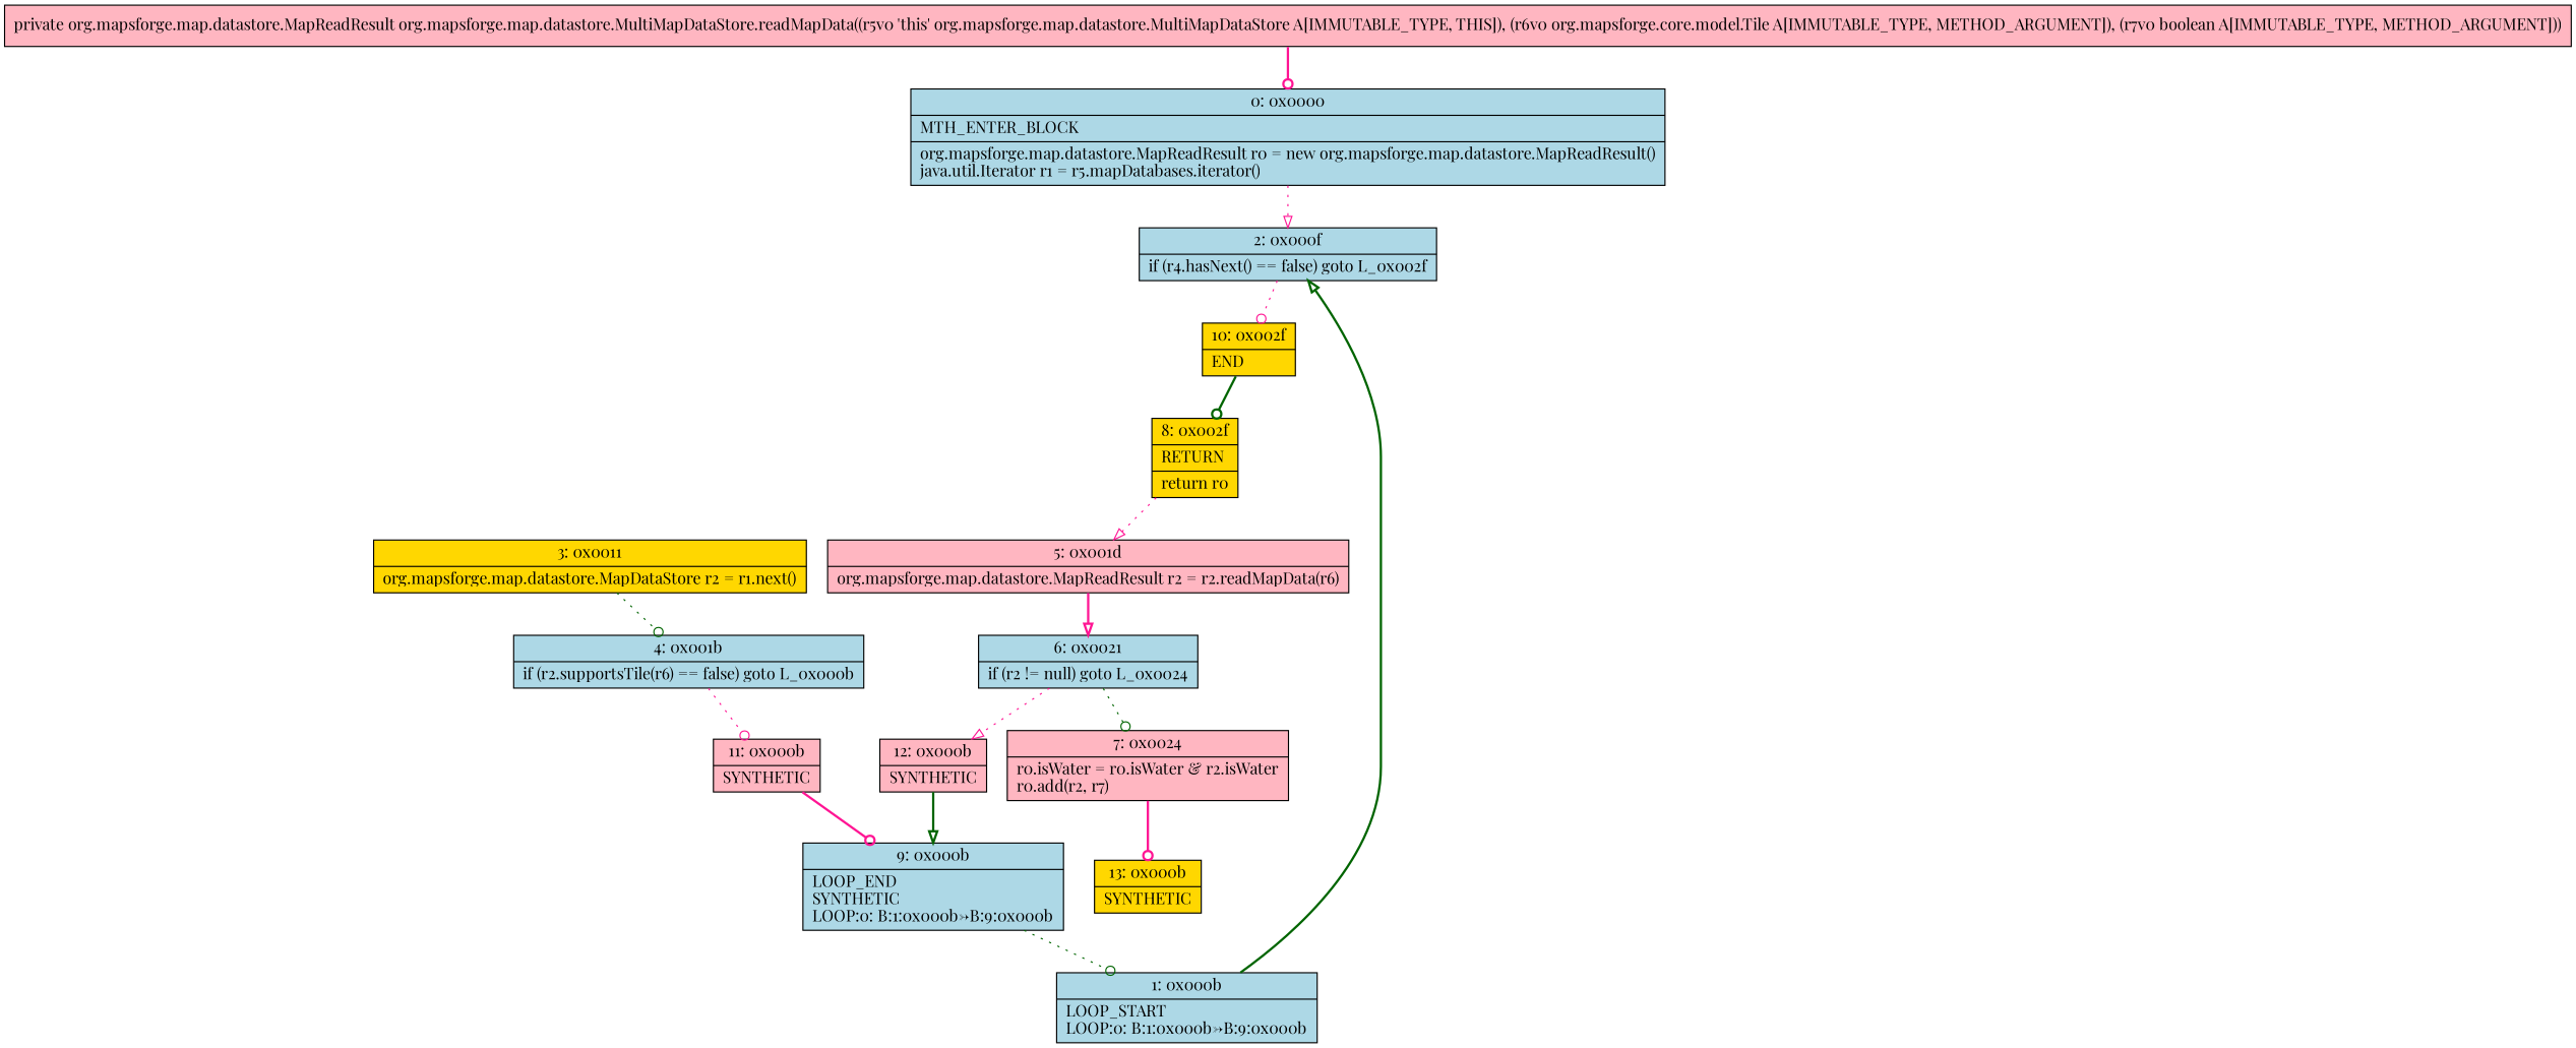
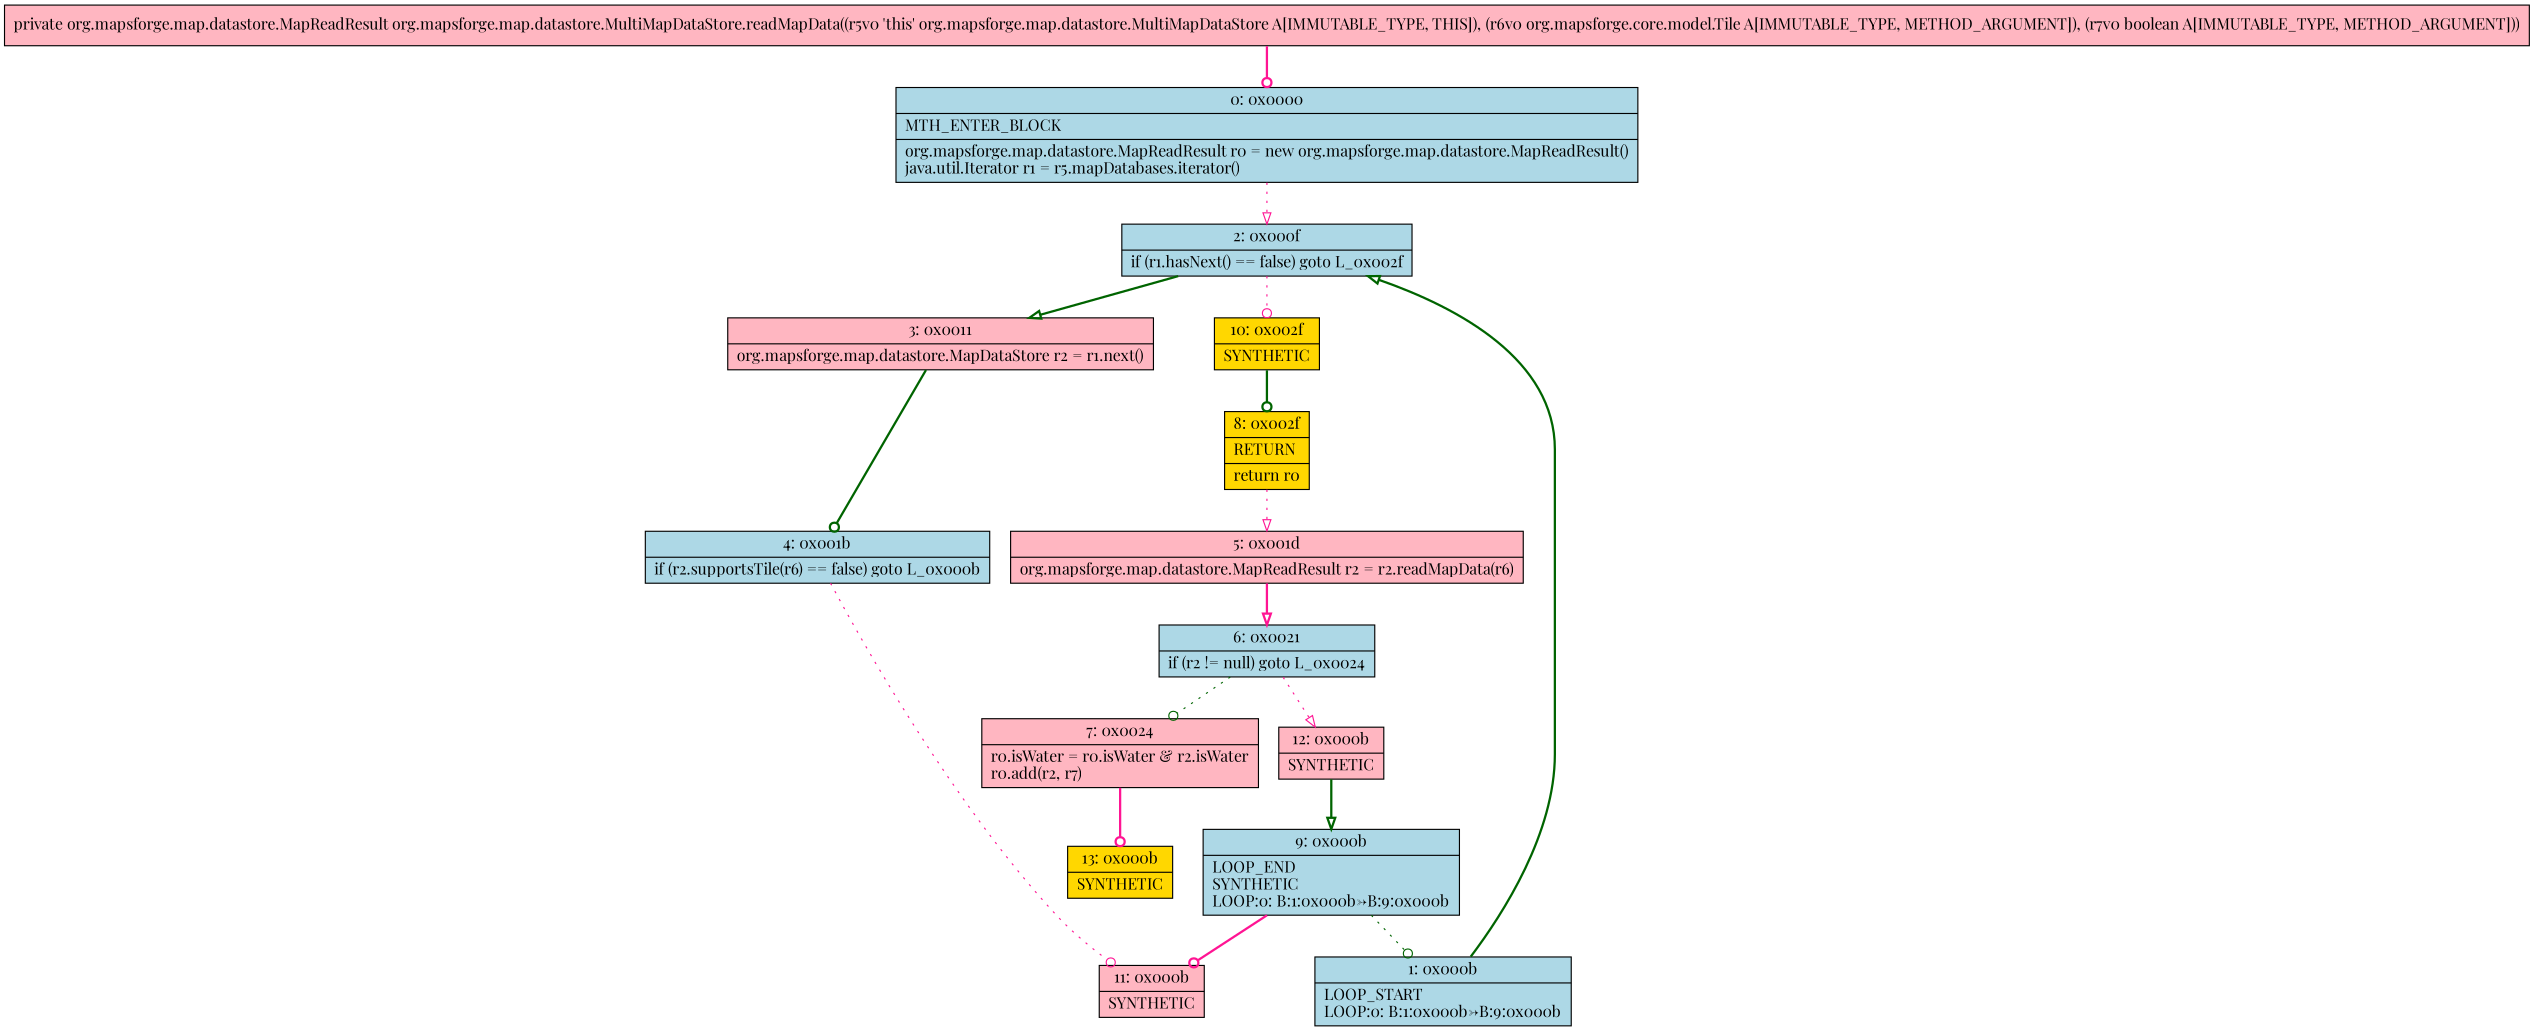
  digraph {
    fontname="Playfair Display"
    node [fillcolor=lightblue fontname="Playfair Display" shape=record style=filled]
    edge [arrowhead=odot color=deeppink fontname="Playfair Display" style=bold]
    n1 [label="{0\:\ 0x0000|MTH_ENTER_BLOCK\l|org.mapsforge.map.datastore.MapReadResult r0 = new org.mapsforge.map.datastore.MapReadResult()\ljava.util.Iterator r1 = r5.mapDatabases.iterator()\l}"]
-   n2 [label="{2\:\ 0x000f|if (r4.hasNext() == false) goto L_0x002f\l}"]
+   n2 [label="{2\:\ 0x000f|if (r1.hasNext() == false) goto L_0x002f\l}"]
    n3 [label="{1\:\ 0x000b|LOOP_START\lLOOP:0: B:1:0x000b\-\>B:9:0x000b\l}"]
-   n4 [fillcolor=gold label="{3\:\ 0x0011|org.mapsforge.map.datastore.MapDataStore r2 = r1.next()\l}"]
-   n5 [fillcolor=gold label="{10\:\ 0x002f|END\l}"]
+   n4 [fillcolor=lightpink label="{3\:\ 0x0011|org.mapsforge.map.datastore.MapDataStore r2 = r1.next()\l}"]
+   n5 [fillcolor=gold label="{10\:\ 0x002f|SYNTHETIC\l}"]
    n6 [label="{4\:\ 0x001b|if (r2.supportsTile(r6) == false) goto L_0x000b\l}"]
    n7 [fillcolor=gold label="{8\:\ 0x002f|RETURN\l|return r0\l}"]
    n8 [fillcolor=lightpink label="{11\:\ 0x000b|SYNTHETIC\l}"]
    n9 [fillcolor=lightpink label="{5\:\ 0x001d|org.mapsforge.map.datastore.MapReadResult r2 = r2.readMapData(r6)\l}"]
    n10 [label="{6\:\ 0x0021|if (r2 != null) goto L_0x0024\l}"]
    n11 [label="{9\:\ 0x000b|LOOP_END\lSYNTHETIC\lLOOP:0: B:1:0x000b\-\>B:9:0x000b\l}"]
    n12 [fillcolor=lightpink label="{7\:\ 0x0024|r0.isWater = r0.isWater & r2.isWater\lr0.add(r2, r7)\l}"]
    n13 [fillcolor=lightpink label="{12\:\ 0x000b|SYNTHETIC\l}"]
    n14 [fillcolor=gold label="{13\:\ 0x000b|SYNTHETIC\l}"]
    n15 [fillcolor=lightpink label="{private org.mapsforge.map.datastore.MapReadResult org.mapsforge.map.datastore.MultiMapDataStore.readMapData((r5v0 'this' org.mapsforge.map.datastore.MultiMapDataStore A[IMMUTABLE_TYPE, THIS]), (r6v0 org.mapsforge.core.model.Tile A[IMMUTABLE_TYPE, METHOD_ARGUMENT]), (r7v0 boolean A[IMMUTABLE_TYPE, METHOD_ARGUMENT])) }"]
    n1 -> n2 [arrowhead=onormal style=dotted]
+   n2 -> n4 [arrowhead=onormal color=darkgreen]
    n2 -> n5 [style=dotted]
    n3 -> n2 [arrowhead=onormal color=darkgreen]
-   n4 -> n6 [color=darkgreen style=dotted]
+   n4 -> n6 [color=darkgreen]
    n5 -> n7 [color=darkgreen]
    n6 -> n8 [style=dotted]
    n7 -> n9 [arrowhead=onormal style=dotted]
-   n8 -> n11
+   n11 -> n8
    n9 -> n10 [arrowhead=onormal]
    n10 -> n12 [color=darkgreen style=dotted]
    n10 -> n13 [arrowhead=onormal style=dotted]
    n11 -> n3 [color=darkgreen style=dotted]
    n12 -> n14
    n13 -> n11 [arrowhead=onormal color=darkgreen]
    n15 -> n1
  }
